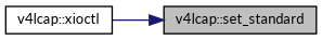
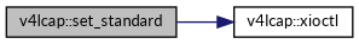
  digraph {
    rankdir=LR
    fontname=Lato
    node [color=black fontname=Lato fontsize=10 shape=record style=filled]
    n1 [fillcolor=grey75 fontcolor=black height=0.2 label="v4lcap::set_standard" width=0.4]
    n2 [fillcolor=white height=0.2 label="v4lcap::xioctl" width=0.4]
-   n2 -> n1 [color=midnightblue fontname=Lato fontsize=10 labelfontname=Helvetica labelfontsize=10 style=solid]
+   n1 -> n2 [color=midnightblue fontname=Lato fontsize=10 labelfontname=Helvetica labelfontsize=10 style=solid]
  }
